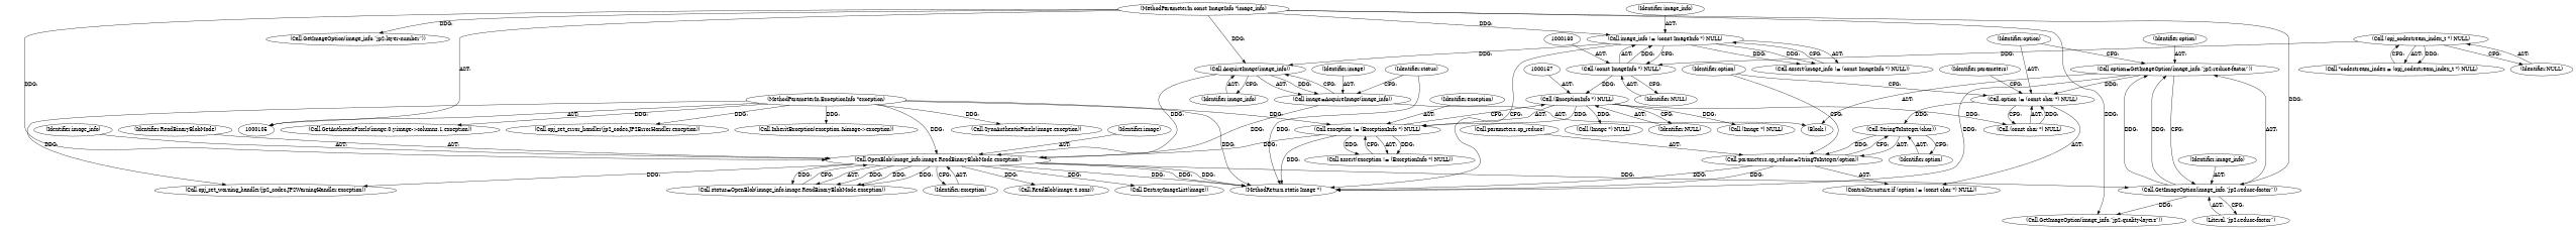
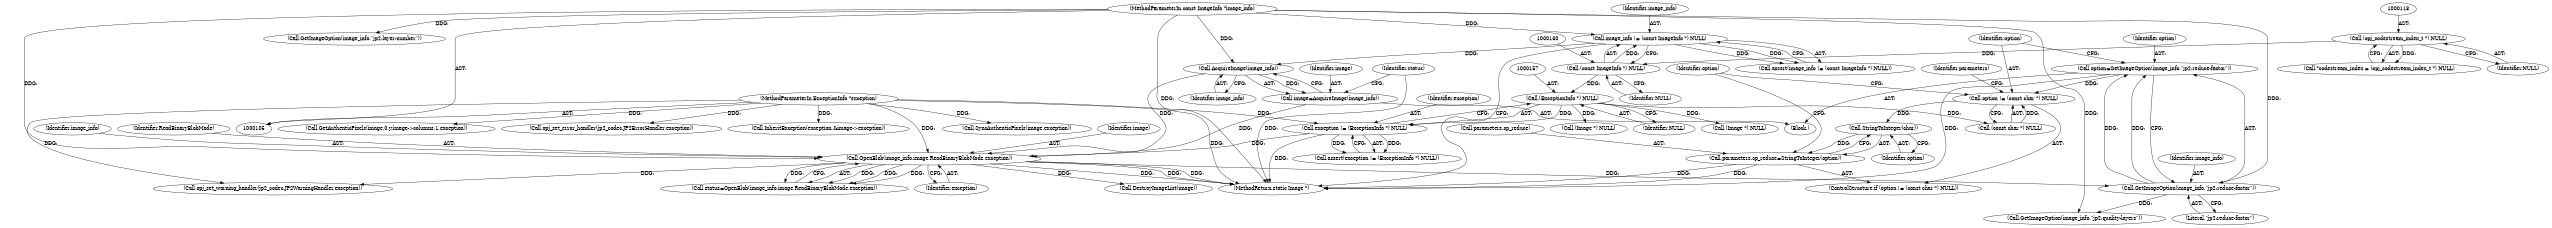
  digraph {
    n1 [label="(Call,option=GetImageOption(image_info,\"jp2:reduce-factor\"))"]
    n2 [label="(Call,GetImageOption(image_info,\"jp2:reduce-factor\"))"]
    n3 [label="(Call,option != (const char *) NULL)"]
    n4 [label="(Block,)"]
    n5 [label="(MethodReturn,static Image *)"]
    n6 [label="(Literal,\"jp2:reduce-factor\")"]
    n7 [label="(Call,GetImageOption(image_info,\"jp2:quality-layers\"))"]
    n8 [label="(Call,(const char *) NULL)"]
    n9 [label="(Call,StringToInteger(char))"]
    n10 [label="(ControlStructure,if (option != (const char *) NULL))"]
    n11 [label="(Call,OpenBlob(image_info,image,ReadBinaryBlobMode,exception))"]
    n12 [label="(Call,opj_set_warning_handler(jp2_codec,JP2WarningHandler,exception))"]
-   n13 [label="(Call,ReadBlob(image,4,sans))"]
    n14 [label="(Call,DestroyImageList(image))"]
    n15 [label="(Identifier,exception)"]
    n16 [label="(Call,status=OpenBlob(image_info,image,ReadBinaryBlobMode,exception))"]
    n17 [label="(Call,AcquireImage(image_info))"]
    n18 [label="(Call,image=AcquireImage(image_info))"]
    n19 [label="(Identifier,image_info)"]
    n20 [label="(Call,image_info != (const ImageInfo *) NULL)"]
    n21 [label="(Call,(const ImageInfo *) NULL)"]
    n22 [label="(Call,assert(image_info != (const ImageInfo *) NULL))"]
    n23 [label="(Call,(ExceptionInfo *) NULL)"]
    n24 [label="(Identifier,NULL)"]
    n25 [label="(MethodParameterIn,const ImageInfo *image_info)"]
    n26 [label="(Call,GetImageOption(image_info,\"jp2:layer-number\"))"]
    1000105
    n28 [label="(Call,exception != (ExceptionInfo *) NULL)"]
    n29 [label="(Call,(Image *) NULL)"]
    n30 [label="(Identifier,NULL)"]
    n31 [label="(Call,(Image *) NULL)"]
    n32 [label="(Call,(opj_codestream_index_t *) NULL)"]
    n33 [label="(Call,*codestream_index = (opj_codestream_index_t *) NULL)"]
    n34 [label="(Identifier,NULL)"]
    n35 [label="(Call,assert(exception != (ExceptionInfo *) NULL))"]
    n36 [label="(MethodParameterIn,ExceptionInfo *exception)"]
    n37 [label="(Call,GetAuthenticPixels(image,0,y,image->columns,1,exception))"]
    n38 [label="(Call,opj_set_error_handler(jp2_codec,JP2ErrorHandler,exception))"]
    n39 [label="(Call,InheritException(exception,&image->exception))"]
    n40 [label="(Call,SyncAuthenticPixels(image,exception))"]
    n41 [label="(Call,parameters.cp_reduce=StringToInteger(option))"]
    n42 [label="(Identifier,option)"]
    n43 [label="(Identifier,image)"]
    n44 [label="(Identifier,image_info)"]
    n45 [label="(Identifier,parameters)"]
    n46 [label="(Identifier,exception)"]
    n47 [label="(Identifier,image_info)"]
    n48 [label="(Identifier,image)"]
    n49 [label="(Identifier,ReadBinaryBlobMode)"]
    n50 [label="(Identifier,option)"]
    n51 [label="(Identifier,option)"]
    n52 [label="(Identifier,status)"]
    n53 [label="(Identifier,option)"]
    n54 [label="(Identifier,image_info)"]
    n55 [label="(Call,parameters.cp_reduce)"]
    1000130
+   1000118
    1000157
    n1 -> n2 [label="CFG: "]
    n1 -> n3 [label="DDG: "]
    n1 -> n4 [label="AST: "]
    n1 -> n5 [label="DDG: "]
    n2 -> n1 [label="AST: "]
    n2 -> n1 [label="DDG: "]
    n2 -> n1 [label="DDG: "]
    n2 -> n6 [label="CFG: "]
    n2 -> n7 [label="DDG: "]
    n3 -> n8 [label="CFG: "]
    n3 -> n9 [label="DDG: "]
    n3 -> n10 [label="AST: "]
    n6 -> n2 [label="AST: "]
    n8 -> n3 [label="AST: "]
    n8 -> n3 [label="DDG: "]
    n9 -> n41 [label="AST: "]
    n9 -> n41 [label="DDG: "]
    n9 -> n42 [label="CFG: "]
    n11 -> n2 [label="DDG: "]
    n11 -> n5 [label="DDG: "]
    n11 -> n5 [label="DDG: "]
    n11 -> n5 [label="DDG: "]
    n11 -> n12 [label="DDG: "]
-   n11 -> n13 [label="DDG: "]
    n11 -> n14 [label="DDG: "]
    n11 -> n15 [label="CFG: "]
    n11 -> n16 [label="AST: "]
    n11 -> n16 [label="DDG: "]
    n11 -> n16 [label="DDG: "]
    n11 -> n16 [label="DDG: "]
    n11 -> n16 [label="DDG: "]
    n15 -> n11 [label="AST: "]
    n16 -> n11 [label="CFG: "]
    n17 -> n11 [label="DDG: "]
    n17 -> n18 [label="AST: "]
    n17 -> n18 [label="DDG: "]
    n17 -> n19 [label="CFG: "]
    n18 -> n4 [label="AST: "]
    n18 -> n11 [label="DDG: "]
    n18 -> n17 [label="CFG: "]
    n19 -> n17 [label="AST: "]
    n20 -> n5 [label="CFG: "]
    n20 -> n17 [label="DDG: "]
    n20 -> n21 [label="CFG: "]
    n20 -> n22 [label="AST: "]
    n20 -> n22 [label="DDG: "]
    n20 -> n22 [label="DDG: "]
    n21 -> n20 [label="AST: "]
    n21 -> n20 [label="DDG: "]
    n21 -> n23 [label="DDG: "]
    n21 -> n24 [label="CFG: "]
    n22 -> n20 [label="CFG: "]
    n23 -> n8 [label="DDG: "]
    n23 -> n28 [label="AST: "]
    n23 -> n28 [label="DDG: "]
    n23 -> n29 [label="DDG: "]
    n23 -> n30 [label="CFG: "]
    n23 -> n31 [label="DDG: "]
    n24 -> n21 [label="AST: "]
    n25 -> n2 [label="DDG: "]
+   n25 -> n5 [label="DDG: "]
    n25 -> n7 [label="DDG: "]
    n25 -> n11 [label="DDG: "]
    n25 -> n17 [label="DDG: "]
    n25 -> n20 [label="DDG: "]
    n25 -> n26 [label="DDG: "]
    n25 -> 1000105 [label="AST: "]
    n28 -> n5 [label="DDG: "]
    n28 -> n11 [label="DDG: "]
    n28 -> n23 [label="CFG: "]
    n28 -> n35 [label="AST: "]
    n28 -> n35 [label="DDG: "]
    n28 -> n35 [label="DDG: "]
    n30 -> n23 [label="AST: "]
    n32 -> n21 [label="DDG: "]
    n32 -> n33 [label="AST: "]
    n32 -> n33 [label="DDG: "]
    n32 -> n34 [label="CFG: "]
    n33 -> n32 [label="CFG: "]
    n34 -> n32 [label="AST: "]
    n35 -> n28 [label="CFG: "]
    n36 -> n5 [label="DDG: "]
    n36 -> n11 [label="DDG: "]
    n36 -> n12 [label="DDG: "]
    n36 -> 1000105 [label="AST: "]
    n36 -> n28 [label="DDG: "]
    n36 -> n37 [label="DDG: "]
    n36 -> n38 [label="DDG: "]
    n36 -> n39 [label="DDG: "]
    n36 -> n40 [label="DDG: "]
    n41 -> n5 [label="DDG: "]
    n41 -> n5 [label="DDG: "]
    n41 -> n9 [label="CFG: "]
    n41 -> n10 [label="AST: "]
    n42 -> n9 [label="AST: "]
    n43 -> n11 [label="AST: "]
    n44 -> n20 [label="AST: "]
    n45 -> n3 [label="CFG: "]
    n46 -> n28 [label="AST: "]
    n47 -> n2 [label="AST: "]
    n48 -> n18 [label="AST: "]
    n49 -> n11 [label="AST: "]
    n50 -> n1 [label="CFG: "]
    n50 -> n3 [label="AST: "]
    n51 -> n1 [label="AST: "]
    n52 -> n5 [label="DDG: "]
    n52 -> n18 [label="CFG: "]
    n53 -> n3 [label="CFG: "]
    n53 -> n41 [label="CFG: "]
    n54 -> n11 [label="AST: "]
    n55 -> n41 [label="AST: "]
    1000130 -> n21 [label="AST: "]
+   1000118 -> n32 [label="AST: "]
    1000157 -> n23 [label="AST: "]
  }
